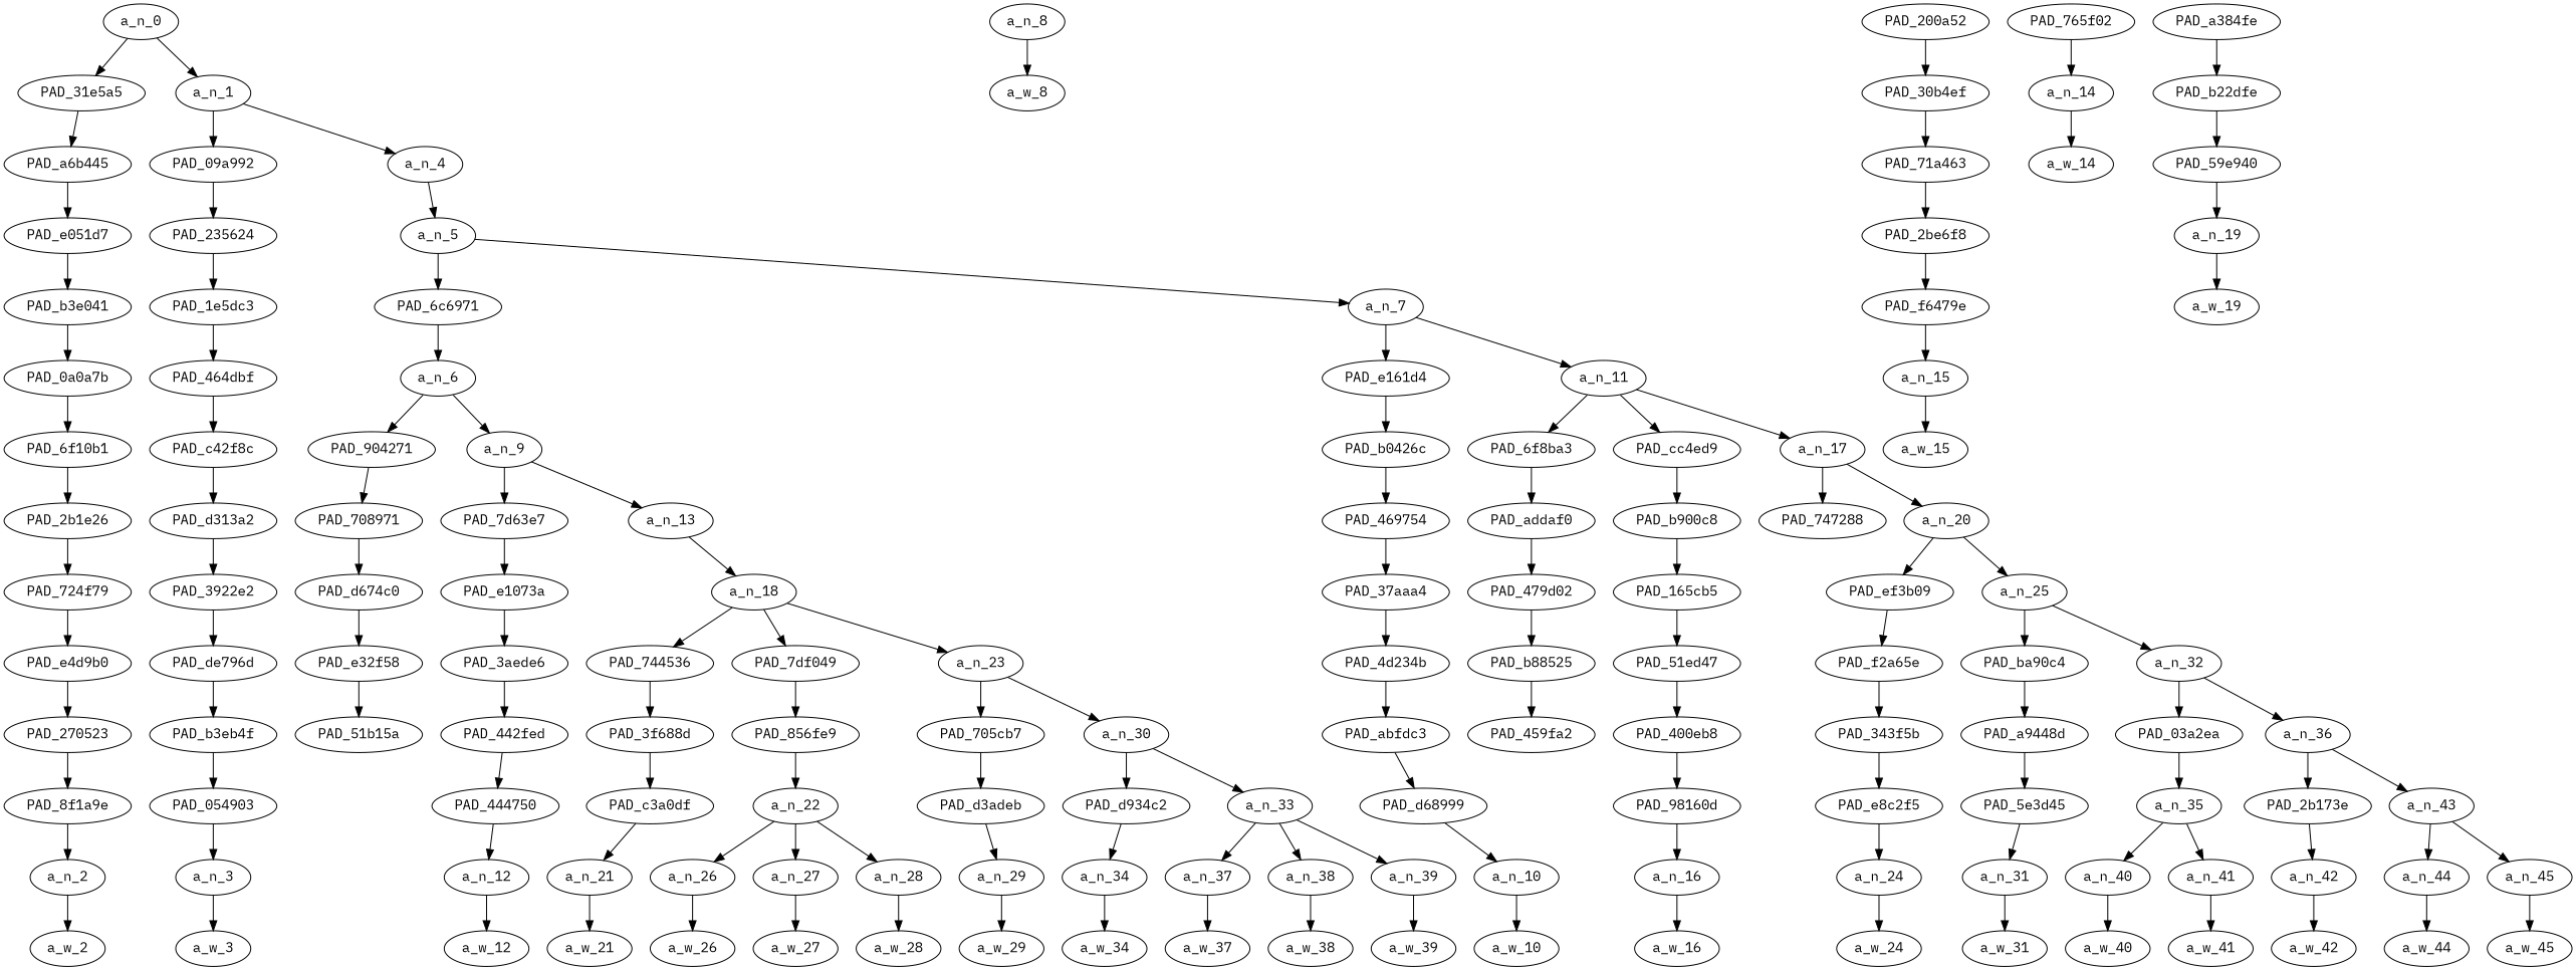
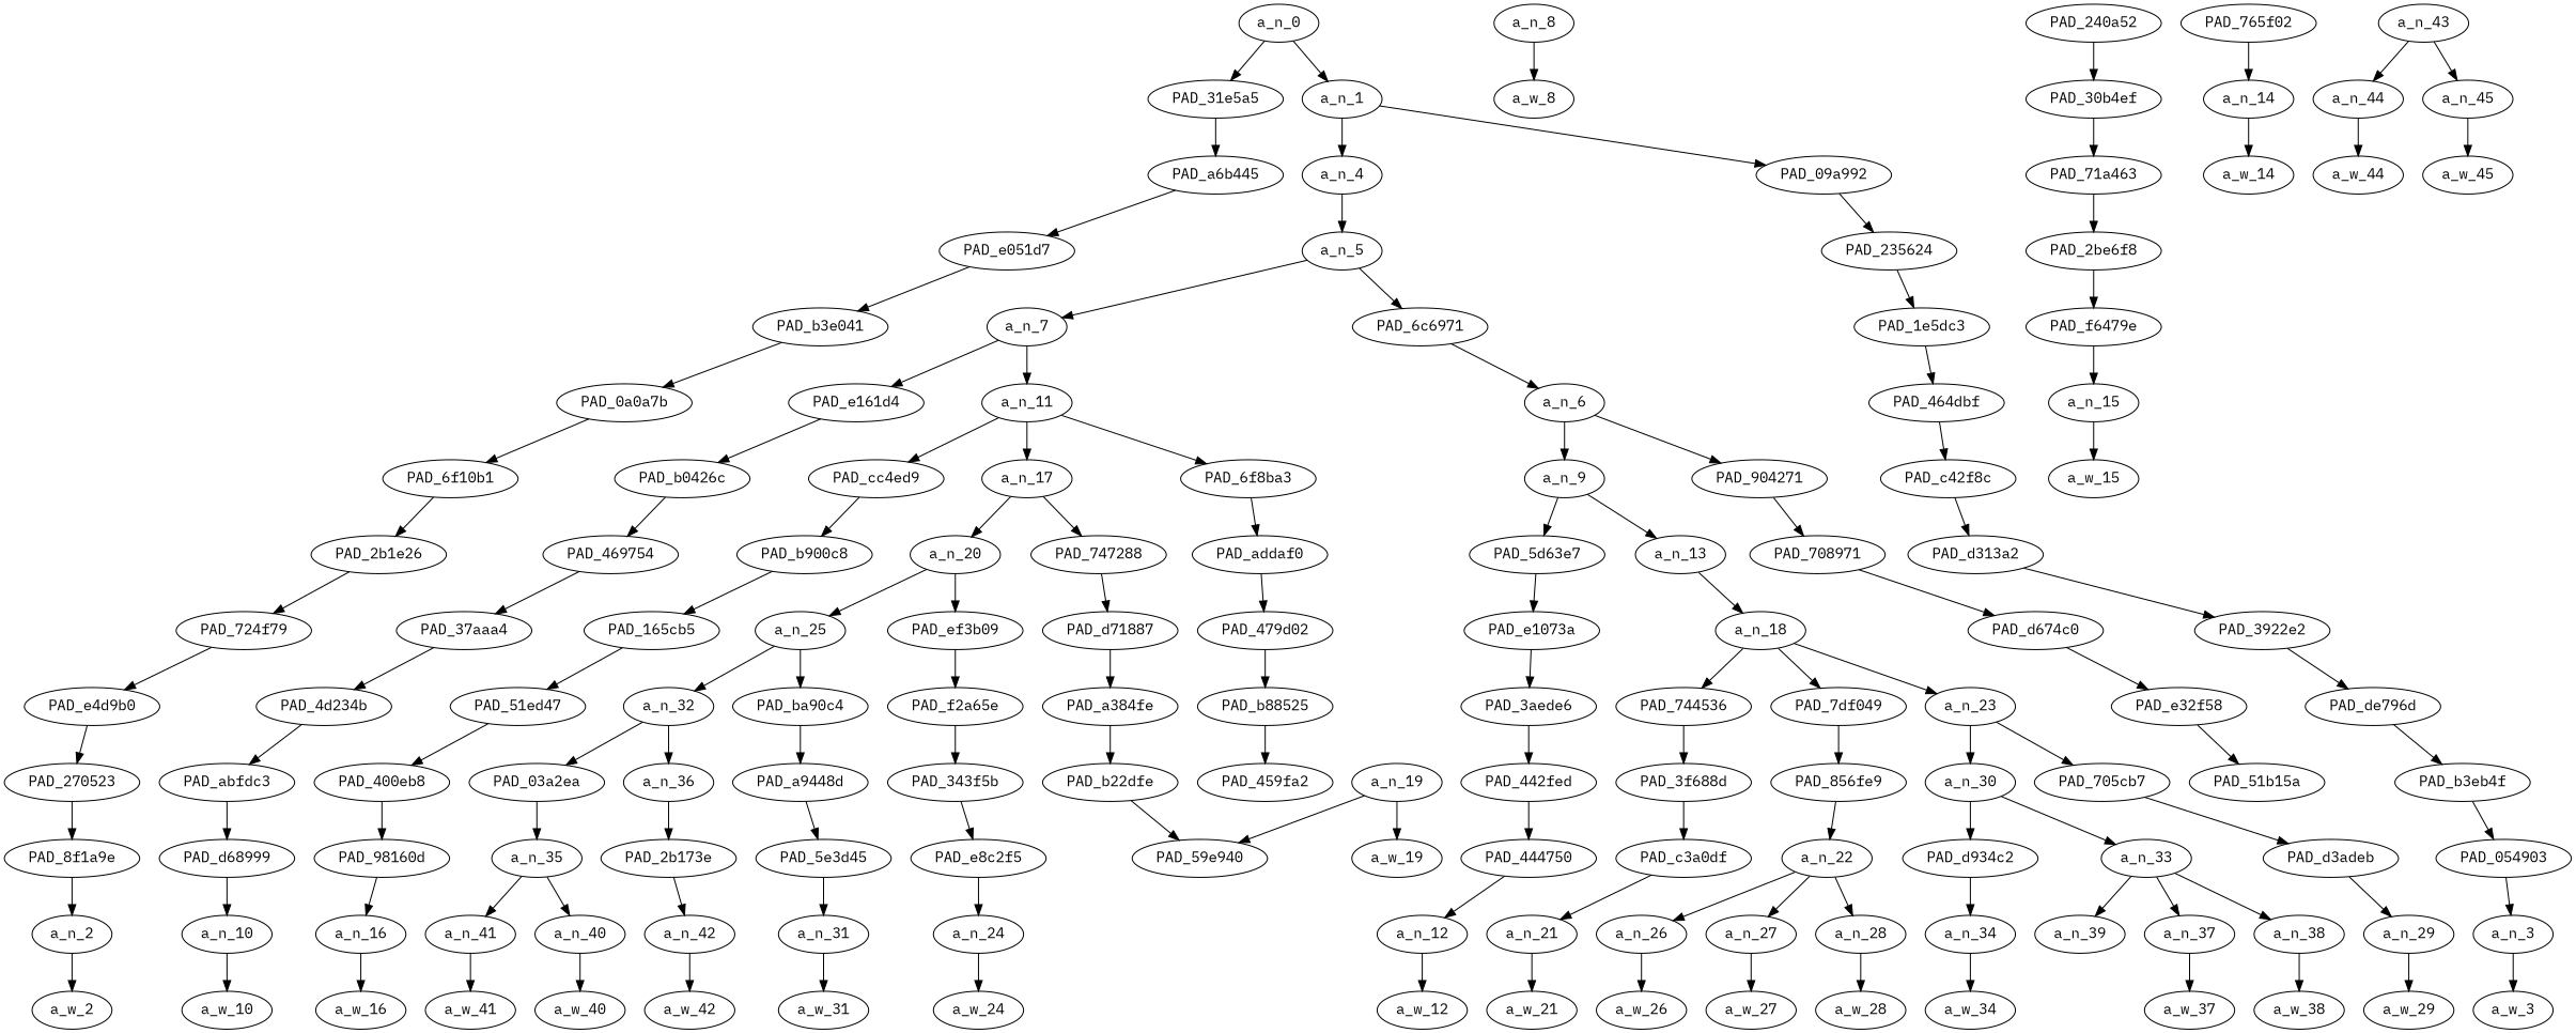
  strict digraph {
    fontname="IBM Plex Mono"
    node [div_dir=1 fontname="IBM Plex Mono" index=0 level=1 text_span="[24]" value=0.03178321]
    edge [fontname="IBM Plex Mono"]
    a_n_0 [level=13 text_span="[0, 1, 2, 3, 4, 5, 6, 7, 8, 9, 10, 11, 12, 13, 14, 15, 16, 17, 18, 19, 20, 21, 22, 23, 24]" value=1.00000003]
    PAD_31e5a5 [div_dir=-1 index=1 level=12]
    a_n_1 [level=12 text_span="[0, 1, 2, 3, 4, 5, 6, 7, 8, 9, 10, 11, 12, 13, 14, 15, 16, 17, 18, 19, 20, 21, 22, 23]" value=0.96780256]
    PAD_a6b445 [div_dir=-1 index=2 level=11]
    PAD_09a992 [level=11 text_span="[0]" value=0.04491174]
    a_n_4 [index=1 level=11 text_span="[1, 2, 3, 4, 5, 6, 7, 8, 9, 10, 11, 12, 13, 14, 15, 16, 17, 18, 19, 20, 21, 22, 23]" value=0.92246213]
    PAD_e051d7 [div_dir=-1 index=2 level=10]
    PAD_235624 [level=10 text_span="[0]" value=0.04491174]
    a_n_5 [index=1 level=10 text_span="[1, 2, 3, 4, 5, 6, 7, 8, 9, 10, 11, 12, 13, 14, 15, 16, 17, 18, 19, 20, 21, 22, 23]" value=0.92206867]
    PAD_b3e041 [div_dir=-1 index=3 level=9]
    PAD_0a0a7b [div_dir=-1 index=4 level=8]
    PAD_6f10b1 [div_dir=-1 index=8 level=7]
    PAD_2b1e26 [div_dir=-1 index=10 level=6]
    PAD_724f79 [div_dir=-1 index=11 level=5]
    PAD_e4d9b0 [div_dir=-1 index=14 level=4]
    PAD_270523 [div_dir=-1 index=16 level=3]
    PAD_8f1a9e [div_dir=-1 index=18 level=2]
    a_n_2 [div_dir=-1 index=24]
    a_w_2 [div_dir=0 index=24 level=0 value=or]
    PAD_1e5dc3 [level=9 text_span="[0]" value=0.04491174]
    PAD_6c6971 [index=1 level=9 text_span="[1, 2, 3, 4, 5, 6, 7, 8, 9, 10, 11]" value=0.49859491]
    a_n_7 [index=2 level=9 text_span="[12, 13, 14, 15, 16, 17, 18, 19, 20, 21, 22, 23]" value=0.42308031]
    PAD_464dbf [level=8 text_span="[0]" value=0.04491174]
    PAD_c42f8c [level=7 text_span="[0]" value=0.04491174]
    PAD_d313a2 [level=6 text_span="[0]" value=0.04491174]
    PAD_3922e2 [level=5 text_span="[0]" value=0.04491174]
    PAD_de796d [level=4 text_span="[0]" value=0.04491174]
    PAD_b3eb4f [level=3 text_span="[0]" value=0.04491174]
    PAD_054903 [level=2 text_span="[0]" value=0.04491174]
    a_n_3 [text_span="[0]" value=0.04491174]
    a_w_3 [div_dir=0 level=0 text_span="[0]" value=means]
    a_n_6 [index=1 level=8 text_span="[1, 2, 3, 4, 5, 6, 7, 8, 9, 10, 11]" value=0.49859491]
    PAD_e161d4 [div_dir=-1 index=2 level=8 text_span="[12]" value=0.02470163]
    a_n_11 [index=3 level=8 text_span="[13, 14, 15, 16, 17, 18, 19, 20, 21, 22, 23]" value=0.39820810]
    PAD_904271 [index=1 level=7 text_span="[1]" value=0.03764303]
    a_n_9 [index=2 level=7 text_span="[2, 3, 4, 5, 6, 7, 8, 9, 10, 11]" value=0.46055758]
    PAD_b0426c [div_dir=-1 index=3 level=7 text_span="[12]" value=0.02470163]
    PAD_6f8ba3 [index=4 level=7 text_span="[13]" value=0.02102731]
    PAD_cc4ed9 [index=6 level=7 text_span="[15]" value=0.03867394]
    a_n_17 [index=7 level=7 text_span="[16, 17, 18, 19, 20, 21, 22, 23]" value=0.30210224]
    PAD_708971 [index=1 level=6 text_span="[1]" value=0.03764303]
-   PAD_5d63e7 [index=2 level=6 text_span="[2]" value=0.03039999 label=PAD_7d63e7]
+   PAD_5d63e7 [index=2 level=6 text_span="[2]" value=0.03039999]
    a_n_13 [index=3 level=6 text_span="[3, 4, 5, 6, 7, 8, 9, 10, 11]" value=0.42975583]
    PAD_d674c0 [index=1 level=5 text_span="[1]" value=0.03764303]
    PAD_e1073a [index=2 level=5 text_span="[2]" value=0.03039999]
    a_n_18 [index=3 level=5 text_span="[3, 4, 5, 6, 7, 8, 9, 10, 11]" value=0.42936183]
    PAD_e32f58 [index=1 level=4 text_span="[1]" value=0.03764303]
    PAD_51b15a [index=1 level=3 text_span="[1]" value=0.03764303]
    a_n_8 [index=1 text_span="[1]" value=0.03764303]
    a_w_8 [div_dir=0 index=1 level=0 text_span="[1]" value=barry]
    PAD_3aede6 [index=2 level=4 text_span="[2]" value=0.03039999]
    PAD_744536 [div_dir=-1 index=3 level=4 text_span="[3]" value=0.02807554]
    PAD_7df049 [index=4 level=4 text_span="[4, 5, 6]" value=0.09040555]
    a_n_23 [index=5 level=4 text_span="[7, 8, 9, 10, 11]" value=0.31048674]
    PAD_442fed [index=2 level=3 text_span="[2]" value=0.03039999]
    PAD_444750 [index=2 level=2 text_span="[2]" value=0.03039999]
    a_n_12 [index=2 text_span="[2]" value=0.03039999]
    a_w_12 [div_dir=0 index=2 level=0 text_span="[2]" value=who]
    PAD_3f688d [div_dir=-1 index=3 level=3 text_span="[3]" value=0.02807554]
    PAD_856fe9 [index=4 level=3 text_span="[4, 5, 6]" value=0.09040555]
    PAD_705cb7 [index=5 level=3 text_span="[7]" value=0.02531373]
    a_n_30 [index=6 level=3 text_span="[8, 9, 10, 11]" value=0.28470532]
    PAD_c3a0df [div_dir=-1 index=3 level=2 text_span="[3]" value=0.02807554]
    a_n_22 [index=4 level=2 text_span="[4, 5, 6]" value=0.09040555]
    PAD_d3adeb [index=5 level=2 text_span="[7]" value=0.02531373]
    PAD_d934c2 [div_dir=-1 index=7 level=2 text_span="[11]" value=0.06534189]
    a_n_33 [index=6 level=2 text_span="[8, 9, 10]" value=0.21884338]
    a_n_21 [div_dir=-1 index=3 text_span="[3]" value=0.02807554]
    a_w_21 [div_dir=0 index=3 level=0 text_span="[3]" value=filled]
    a_n_26 [index=4 text_span="[4]" value=0.02285451]
    a_n_27 [index=5 text_span="[5]" value=0.03393440]
    a_n_28 [div_dir=-1 index=6 text_span="[6]" value=0.03352228]
    a_w_26 [div_dir=0 index=4 level=0 text_span="[4]" value=the]
    a_w_27 [div_dir=0 index=5 level=0 text_span="[5]" value=white]
    a_w_28 [div_dir=0 index=6 level=0 text_span="[6]" value=house]
    a_n_29 [index=7 text_span="[7]" value=0.02531373]
    a_n_34 [div_dir=-1 index=11 text_span="[11]" value=0.06534189]
    a_n_37 [div_dir=-1 index=8 text_span="[8]" value=0.05009128]
    a_n_38 [div_dir=-1 index=9 text_span="[9]" value=0.03870754]
    a_n_39 [index=10 text_span="[10]" value=0.12937465]
    a_w_29 [div_dir=0 index=7 level=0 text_span="[7]" value=with]
    a_w_34 [div_dir=0 index=11 level=0 text_span="[11]" value=terrorists]
    a_w_37 [div_dir=0 index=8 level=0 text_span="[8]" value=black]
    a_w_38 [div_dir=0 index=9 level=0 text_span="[9]" value=and]
-   a_w_39 [div_dir=0 index=10 level=0 text_span="[10]" value=muslim]
    PAD_469754 [div_dir=-1 index=4 level=6 text_span="[12]" value=0.02470163]
    PAD_addaf0 [index=5 level=6 text_span="[13]" value=0.02102731]
    PAD_b900c8 [index=7 level=6 text_span="[15]" value=0.03867394]
    PAD_747288 [div_dir=-1 index=8 level=6 text_span="[16]" value=0.03114469]
    a_n_20 [index=9 level=6 text_span="[17, 18, 19, 20, 21, 22, 23]" value=0.27084252]
    PAD_37aaa4 [div_dir=-1 index=4 level=5 text_span="[12]" value=0.02470163]
    PAD_4d234b [div_dir=-1 index=6 level=4 text_span="[12]" value=0.02470163]
    PAD_abfdc3 [div_dir=-1 index=7 level=3 text_span="[12]" value=0.02470163]
    PAD_d68999 [div_dir=-1 index=8 level=2 text_span="[12]" value=0.02470163]
    a_n_10 [div_dir=-1 index=12 text_span="[12]" value=0.02470163]
    a_w_10 [div_dir=0 index=12 level=0 text_span="[12]" value=is]
    PAD_479d02 [index=5 level=5 text_span="[13]" value=0.02102731]
-   PAD_240a52 [div_dir=-1 index=6 level=6 text_span="[14]" value=0.03621848 label=PAD_200a52]
+   PAD_240a52 [div_dir=-1 index=6 level=6 text_span="[14]" value=0.03621848]
    PAD_30b4ef [div_dir=-1 index=6 level=5 text_span="[14]" value=0.03621848]
    PAD_165cb5 [index=7 level=5 text_span="[15]" value=0.03867394]
+   PAD_d71887 [div_dir=-1 index=8 level=5 text_span="[16]" value=0.03114469]
    PAD_ef3b09 [index=9 level=5 text_span="[17]" value=0.02600777]
    a_n_25 [index=10 level=5 text_span="[18, 19, 20, 21, 22, 23]" value=0.24466536]
    PAD_b88525 [index=7 level=4 text_span="[13]" value=0.02102731]
    PAD_459fa2 [index=8 level=3 text_span="[13]" value=0.02102731]
    PAD_765f02 [index=9 level=2 text_span="[13]" value=0.02102731]
    a_n_14 [index=13 text_span="[13]" value=0.02102731]
    a_w_14 [div_dir=0 index=13 level=0 text_span="[13]" value=a]
    PAD_71a463 [div_dir=-1 index=8 level=4 text_span="[14]" value=0.03621848]
    PAD_2be6f8 [div_dir=-1 index=9 level=3 text_span="[14]" value=0.03621848]
    PAD_f6479e [div_dir=-1 index=10 level=2 text_span="[14]" value=0.03621848]
    a_n_15 [div_dir=-1 index=14 text_span="[14]" value=0.03621848]
    a_w_15 [div_dir=0 index=14 level=0 text_span="[14]" value=pro]
    PAD_51ed47 [index=9 level=4 text_span="[15]" value=0.03867394]
    PAD_400eb8 [index=10 level=3 text_span="[15]" value=0.03867394]
    PAD_98160d [index=11 level=2 text_span="[15]" value=0.03867394]
    a_n_16 [index=15 text_span="[15]" value=0.03867394]
    a_w_16 [div_dir=0 index=15 level=0 text_span="[15]" value=american]
    PAD_a384fe [div_dir=-1 index=10 level=4 text_span="[16]" value=0.03114469]
    PAD_f2a65e [index=11 level=4 text_span="[17]" value=0.02600777]
    PAD_ba90c4 [index=12 level=4 text_span="[18]" value=0.02870269]
    a_n_32 [index=13 level=4 text_span="[19, 20, 21, 22, 23]" value=0.21578052]
    PAD_b22dfe [div_dir=-1 index=11 level=3 text_span="[16]" value=0.03114469]
    PAD_59e940 [div_dir=-1 index=12 level=2 text_span="[16]" value=0.03114469]
    a_n_19 [div_dir=-1 index=16 text_span="[16]" value=0.03114469]
    a_w_19 [div_dir=0 index=16 level=0 text_span="[16]" value=whoa]
    PAD_343f5b [index=12 level=3 text_span="[17]" value=0.02600777]
    PAD_a9448d [index=13 level=3 text_span="[18]" value=0.02870269]
    PAD_03a2ea [div_dir=-1 index=14 level=3 text_span="[19, 20]" value=0.04960598]
    a_n_36 [index=15 level=3 text_span="[21, 22, 23]" value=0.16600261]
    PAD_e8c2f5 [index=13 level=2 text_span="[17]" value=0.02600777]
    a_n_24 [index=17 text_span="[17]" value=0.02600777]
    a_w_24 [div_dir=0 index=17 level=0 text_span="[17]" value=i]
    PAD_5e3d45 [index=14 level=2 text_span="[18]" value=0.02870269]
    a_n_35 [div_dir=-1 index=15 level=2 text_span="[19, 20]" value=0.04960598]
    PAD_2b173e [index=16 level=2 text_span="[21]" value=0.02305039]
    a_n_43 [index=17 level=2 text_span="[22, 23]" value=0.14268393]
    a_n_31 [index=18 text_span="[18]" value=0.02870269]
    a_w_31 [div_dir=0 index=18 level=0 text_span="[18]" value=like]
    a_n_40 [div_dir=-1 index=19 text_span="[19]" value=0.02322520]
    a_n_41 [div_dir=-1 index=20 text_span="[20]" value=0.02632989]
    a_n_42 [index=21 text_span="[21]" value=0.02305039]
    a_n_44 [index=22 text_span="[22]" value=0.07685147]
    a_n_45 [div_dir=-1 index=23 text_span="[23]" value=0.06557141]
    a_w_40 [div_dir=0 index=19 level=0 text_span="[19]" value=this]
    a_w_41 [div_dir=0 index=20 level=0 text_span="[20]" value=kind]
    a_w_42 [div_dir=0 index=21 level=0 text_span="[21]" value=of]
    a_w_44 [div_dir=0 index=22 level=0 text_span="[22]" value=trash]
    a_w_45 [div_dir=0 index=23 level=0 text_span="[23]" value=logic]
    a_n_0 -> PAD_31e5a5
    a_n_0 -> a_n_1
    PAD_31e5a5 -> PAD_a6b445
    a_n_1 -> PAD_09a992
    a_n_1 -> a_n_4
    PAD_a6b445 -> PAD_e051d7
    PAD_09a992 -> PAD_235624
    a_n_4 -> a_n_5
    PAD_e051d7 -> PAD_b3e041
    PAD_235624 -> PAD_1e5dc3
    a_n_5 -> PAD_6c6971
    a_n_5 -> a_n_7
    PAD_b3e041 -> PAD_0a0a7b
    PAD_0a0a7b -> PAD_6f10b1
    PAD_6f10b1 -> PAD_2b1e26
    PAD_2b1e26 -> PAD_724f79
    PAD_724f79 -> PAD_e4d9b0
    PAD_e4d9b0 -> PAD_270523
    PAD_270523 -> PAD_8f1a9e
    PAD_8f1a9e -> a_n_2
    a_n_2 -> a_w_2
    PAD_1e5dc3 -> PAD_464dbf
    PAD_6c6971 -> a_n_6
    a_n_7 -> PAD_e161d4
    a_n_7 -> a_n_11
    PAD_464dbf -> PAD_c42f8c
    PAD_c42f8c -> PAD_d313a2
    PAD_d313a2 -> PAD_3922e2
    PAD_3922e2 -> PAD_de796d
    PAD_de796d -> PAD_b3eb4f
    PAD_b3eb4f -> PAD_054903
    PAD_054903 -> a_n_3
    a_n_3 -> a_w_3
    a_n_6 -> PAD_904271
    a_n_6 -> a_n_9
    PAD_e161d4 -> PAD_b0426c
    a_n_11 -> PAD_6f8ba3
    a_n_11 -> PAD_cc4ed9
    a_n_11 -> a_n_17
    PAD_904271 -> PAD_708971
    a_n_9 -> PAD_5d63e7
    a_n_9 -> a_n_13
    PAD_b0426c -> PAD_469754
    PAD_6f8ba3 -> PAD_addaf0
    PAD_cc4ed9 -> PAD_b900c8
    a_n_17 -> PAD_747288
    a_n_17 -> a_n_20
    PAD_708971 -> PAD_d674c0
    PAD_5d63e7 -> PAD_e1073a
    a_n_13 -> a_n_18
    PAD_d674c0 -> PAD_e32f58
    PAD_e1073a -> PAD_3aede6
    a_n_18 -> PAD_744536
    a_n_18 -> PAD_7df049
    a_n_18 -> a_n_23
    PAD_e32f58 -> PAD_51b15a
    a_n_8 -> a_w_8
    PAD_3aede6 -> PAD_442fed
    PAD_744536 -> PAD_3f688d
    PAD_7df049 -> PAD_856fe9
    a_n_23 -> PAD_705cb7
    a_n_23 -> a_n_30
    PAD_442fed -> PAD_444750
    PAD_444750 -> a_n_12
    a_n_12 -> a_w_12
    PAD_3f688d -> PAD_c3a0df
    PAD_856fe9 -> a_n_22
    PAD_705cb7 -> PAD_d3adeb
    a_n_30 -> PAD_d934c2
    a_n_30 -> a_n_33
    PAD_c3a0df -> a_n_21
    a_n_22 -> a_n_26
    a_n_22 -> a_n_27
    a_n_22 -> a_n_28
    PAD_d3adeb -> a_n_29
    PAD_d934c2 -> a_n_34
    a_n_33 -> a_n_37
    a_n_33 -> a_n_38
    a_n_33 -> a_n_39
    a_n_21 -> a_w_21
    a_n_26 -> a_w_26
    a_n_27 -> a_w_27
    a_n_28 -> a_w_28
    a_n_29 -> a_w_29
    a_n_34 -> a_w_34
    a_n_37 -> a_w_37
    a_n_38 -> a_w_38
-   a_n_39 -> a_w_39
    PAD_469754 -> PAD_37aaa4
    PAD_addaf0 -> PAD_479d02
    PAD_b900c8 -> PAD_165cb5
+   PAD_747288 -> PAD_d71887
    a_n_20 -> PAD_ef3b09
    a_n_20 -> a_n_25
    PAD_37aaa4 -> PAD_4d234b
    PAD_4d234b -> PAD_abfdc3
    PAD_abfdc3 -> PAD_d68999
    PAD_d68999 -> a_n_10
    a_n_10 -> a_w_10
    PAD_479d02 -> PAD_b88525
    PAD_240a52 -> PAD_30b4ef
    PAD_30b4ef -> PAD_71a463
    PAD_165cb5 -> PAD_51ed47
+   PAD_d71887 -> PAD_a384fe
    PAD_ef3b09 -> PAD_f2a65e
    a_n_25 -> PAD_ba90c4
    a_n_25 -> a_n_32
    PAD_b88525 -> PAD_459fa2
    PAD_765f02 -> a_n_14
    a_n_14 -> a_w_14
    PAD_71a463 -> PAD_2be6f8
    PAD_2be6f8 -> PAD_f6479e
    PAD_f6479e -> a_n_15
    a_n_15 -> a_w_15
    PAD_51ed47 -> PAD_400eb8
    PAD_400eb8 -> PAD_98160d
    PAD_98160d -> a_n_16
    a_n_16 -> a_w_16
    PAD_a384fe -> PAD_b22dfe
    PAD_f2a65e -> PAD_343f5b
    PAD_ba90c4 -> PAD_a9448d
    a_n_32 -> PAD_03a2ea
    a_n_32 -> a_n_36
    PAD_b22dfe -> PAD_59e940
-   PAD_59e940 -> a_n_19
+   a_n_19 -> PAD_59e940
    a_n_19 -> a_w_19
    PAD_343f5b -> PAD_e8c2f5
    PAD_a9448d -> PAD_5e3d45
    PAD_03a2ea -> a_n_35
    a_n_36 -> PAD_2b173e
-   a_n_36 -> a_n_43
    PAD_e8c2f5 -> a_n_24
    a_n_24 -> a_w_24
    PAD_5e3d45 -> a_n_31
    a_n_35 -> a_n_40
    a_n_35 -> a_n_41
    PAD_2b173e -> a_n_42
    a_n_43 -> a_n_44
    a_n_43 -> a_n_45
    a_n_31 -> a_w_31
    a_n_40 -> a_w_40
    a_n_41 -> a_w_41
    a_n_42 -> a_w_42
    a_n_44 -> a_w_44
    a_n_45 -> a_w_45
  }
